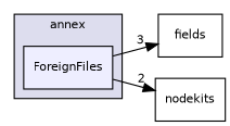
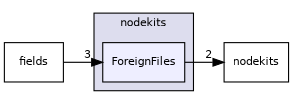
  digraph {
    compound=true
    rankdir=LR
    node [fontname=Helvetica fontsize=10 shape=box]
    edge [labeldistance=1.5 labelfontname=Helvetica labelfontsize=10]
    n1 [fillcolor="#eeeeff" label=ForeignFiles pencolor=black style=filled]
    n2 [label=fields]
    n3 [label=nodekits]
    subgraph cluster_1 {
      bgcolor="#ddddee"
      fontname=Helvetica
      fontsize=10
-     label=annex
+     label=nodekits
      pencolor=black
      n1
    }
-   n1 -> n2 [headlabel=3]
+   n2 -> n1 [headlabel=3]
    n1 -> n3 [headlabel=2]
  }
